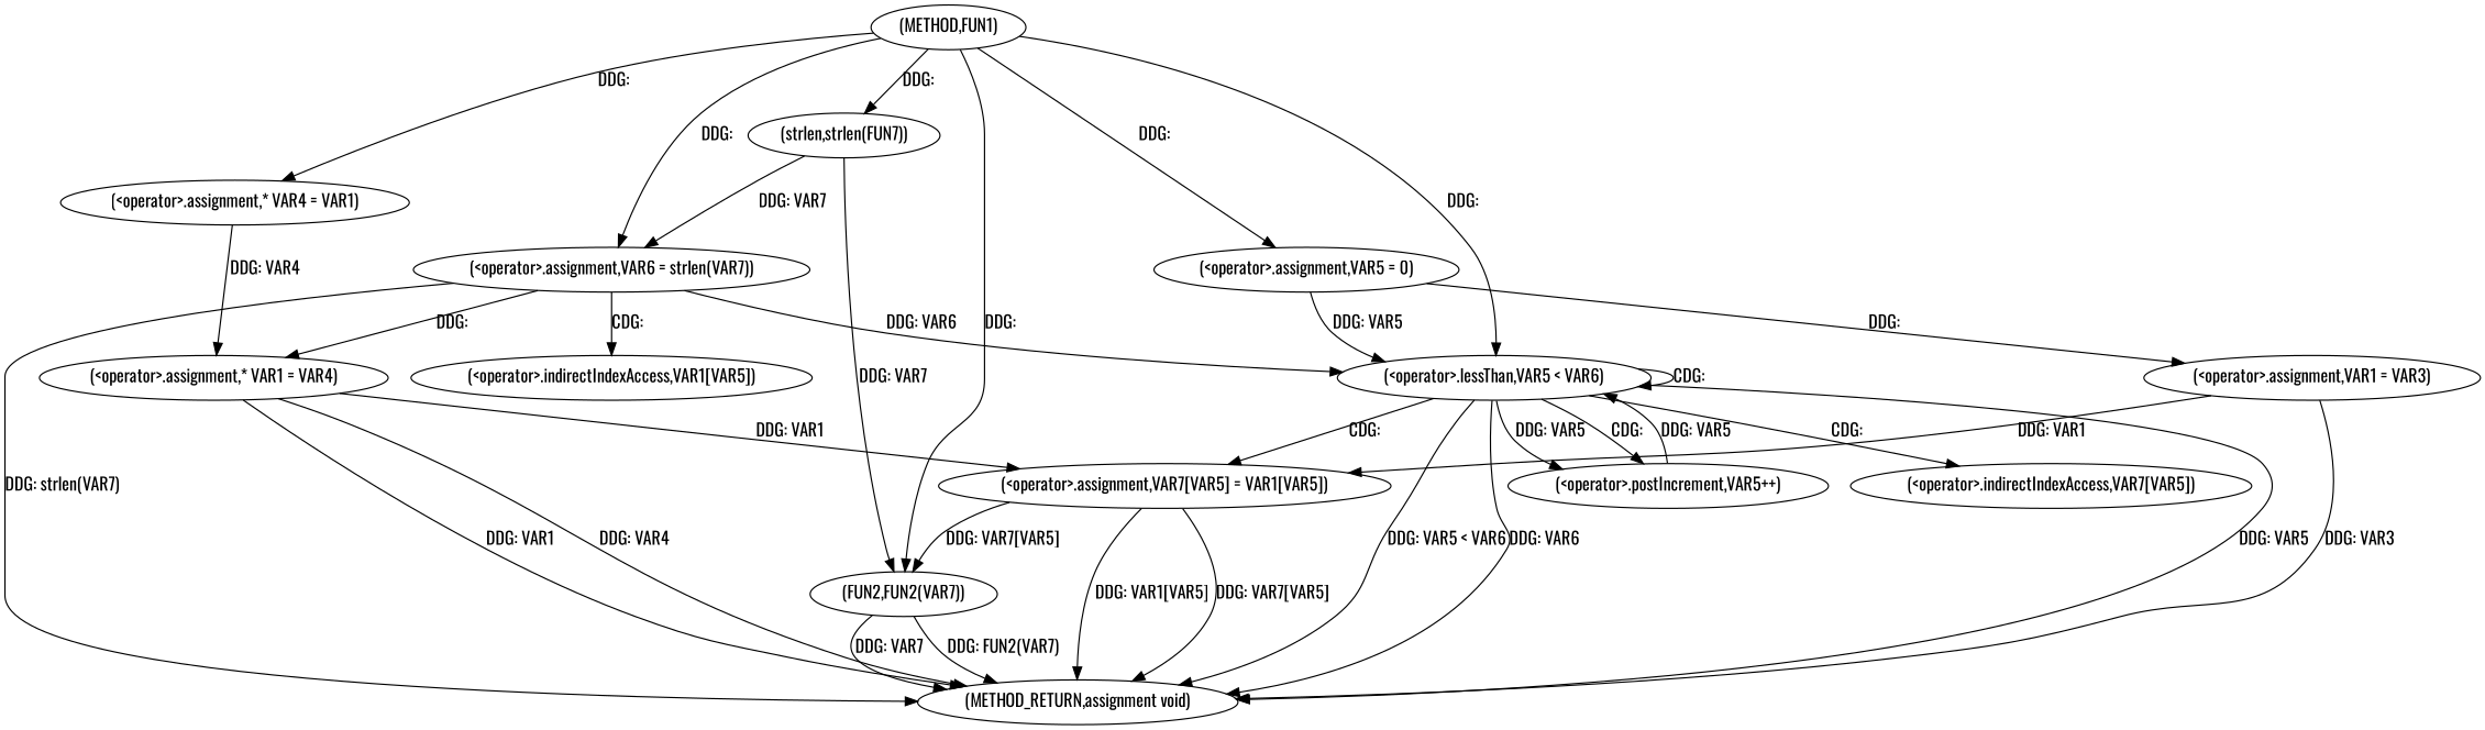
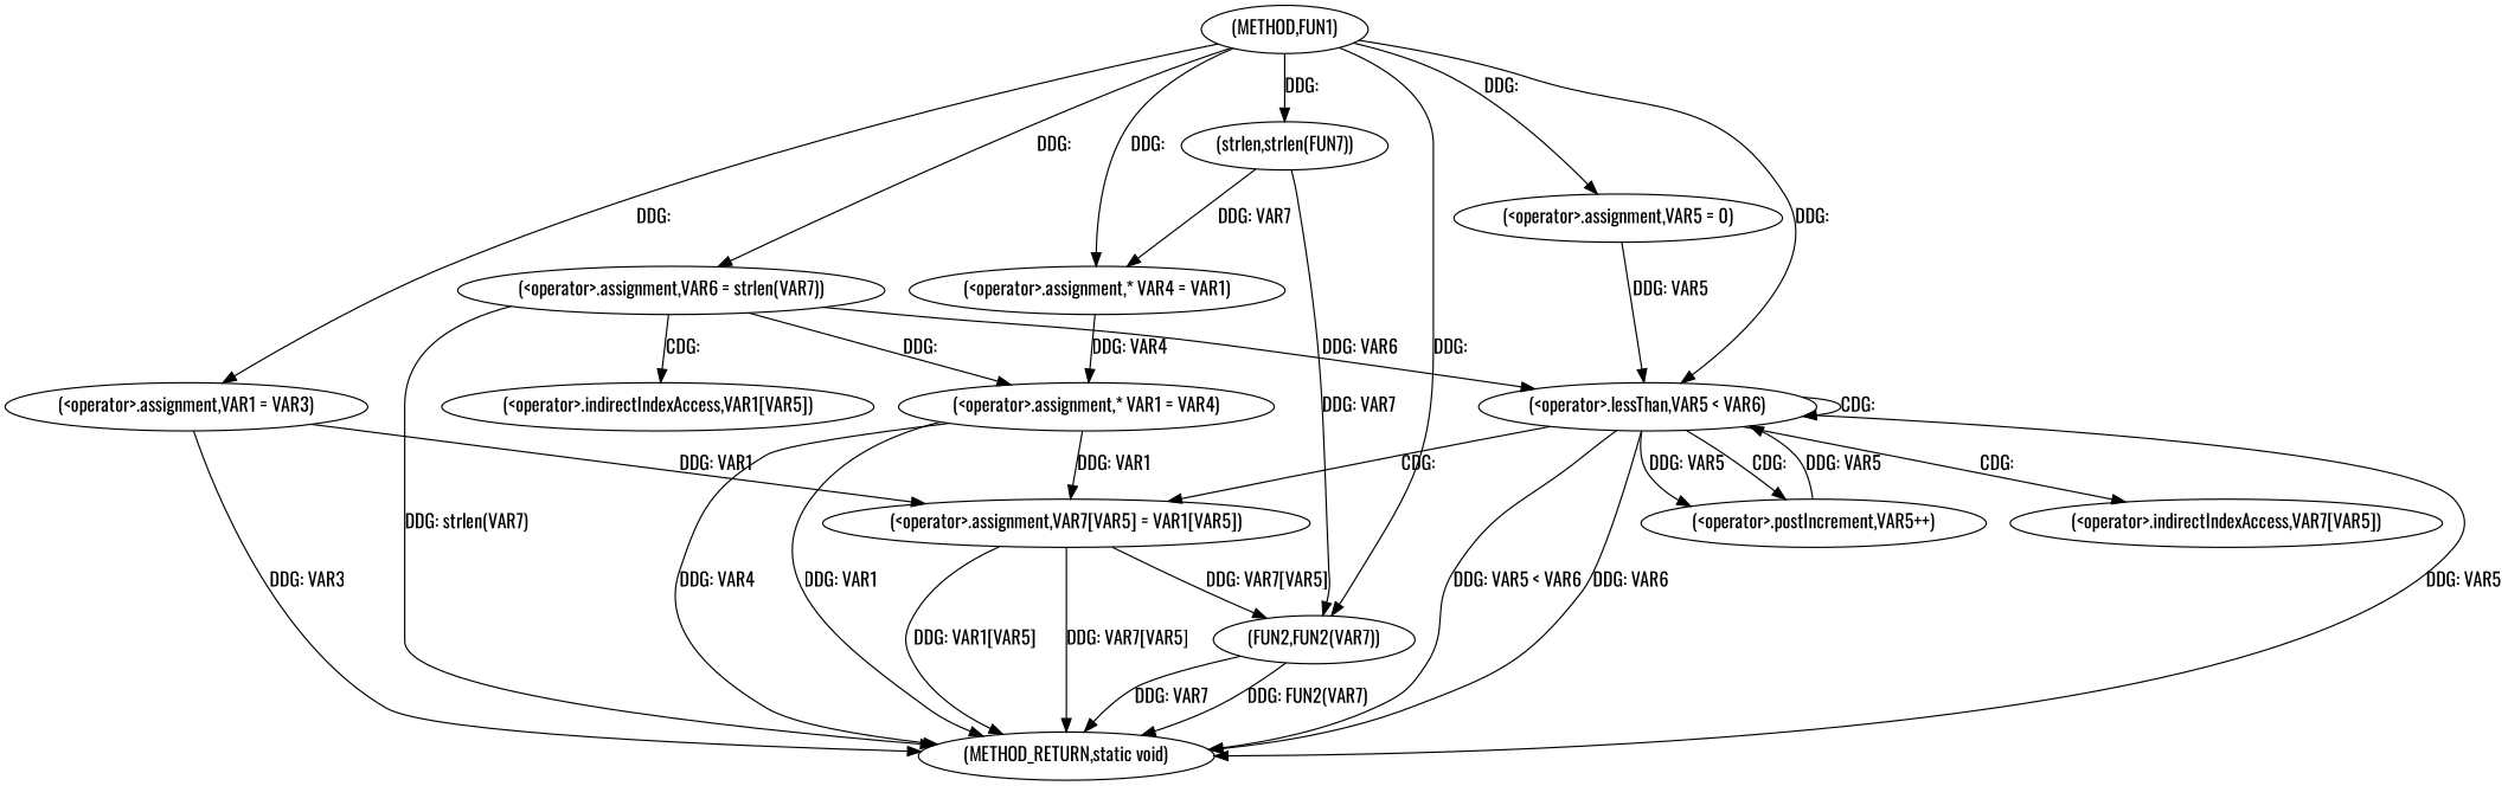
  digraph {
    fontname=Oswald
    node [fontname=Oswald]
    edge [fontname=Oswald]
    n1 [label="(METHOD,FUN1)"]
    n2 [label="(<operator>.assignment,VAR1 = VAR3)"]
    n3 [label="(<operator>.assignment,* VAR4 = VAR1)"]
    n4 [label="(<operator>.assignment,VAR6 = strlen(VAR7))"]
    n5 [label="(strlen,strlen(FUN7))"]
    n6 [label="(<operator>.assignment,VAR5 = 0)"]
    n7 [label="(<operator>.lessThan,VAR5 < VAR6)"]
    n8 [label="(FUN2,FUN2(VAR7))"]
-   n9 [label="(METHOD_RETURN,assignment void)"]
+   n9 [label="(METHOD_RETURN,static void)"]
    n10 [label="(<operator>.assignment,VAR7[VAR5] = VAR1[VAR5])"]
    n11 [label="(<operator>.assignment,* VAR1 = VAR4)"]
    n12 [label="(<operator>.indirectIndexAccess,VAR1[VAR5])"]
    n13 [label="(<operator>.postIncrement,VAR5++)"]
    n14 [label="(<operator>.indirectIndexAccess,VAR7[VAR5])"]
-   n6 -> n2 [label="DDG: "]
+   n1 -> n2 [label="DDG: "]
    n1 -> n3 [label="DDG: "]
    n1 -> n4 [label="DDG: "]
    n1 -> n5 [label="DDG: "]
    n1 -> n6 [label="DDG: "]
    n1 -> n7 [label="DDG: "]
    n1 -> n8 [label="DDG: "]
    n2 -> n9 [label="DDG: VAR3"]
    n2 -> n10 [label="DDG: VAR1"]
    n3 -> n11 [label="DDG: VAR4"]
    n4 -> n7 [label="DDG: VAR6"]
    n4 -> n9 [label="DDG: strlen(VAR7)"]
    n4 -> n11 [label="DDG: "]
    n4 -> n12 [label="CDG: "]
-   n5 -> n4 [label="DDG: VAR7"]
+   n5 -> n3 [label="DDG: VAR7"]
    n5 -> n8 [label="DDG: VAR7"]
    n6 -> n7 [label="DDG: VAR5"]
    n7 -> n7 [label="CDG: "]
    n7 -> n9 [label="DDG: VAR5 < VAR6"]
    n7 -> n9 [label="DDG: VAR6"]
    n7 -> n9 [label="DDG: VAR5"]
    n7 -> n10 [label="CDG: "]
    n7 -> n13 [label="DDG: VAR5"]
    n7 -> n13 [label="CDG: "]
    n7 -> n14 [label="CDG: "]
    n8 -> n9 [label="DDG: FUN2(VAR7)"]
    n8 -> n9 [label="DDG: VAR7"]
    n10 -> n8 [label="DDG: VAR7[VAR5]"]
    n10 -> n9 [label="DDG: VAR1[VAR5]"]
    n10 -> n9 [label="DDG: VAR7[VAR5]"]
    n11 -> n9 [label="DDG: VAR4"]
    n11 -> n9 [label="DDG: VAR1"]
    n11 -> n10 [label="DDG: VAR1"]
    n13 -> n7 [label="DDG: VAR5"]
  }
